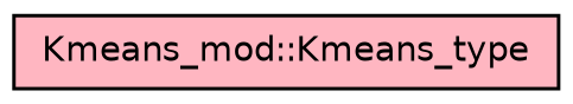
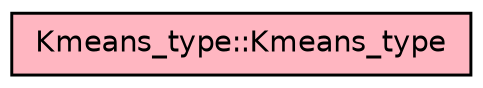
  digraph {
    rankdir=LR
    fontname="DejaVu Sans"
-   n1 [color=black fillcolor=lightpink fontname="DejaVu Sans" fontsize=10 height=0.2 label="Kmeans_mod::Kmeans_type" shape=record style=filled width=0.4]
+   n1 [color=black fillcolor=lightpink fontname="DejaVu Sans" fontsize=10 height=0.2 label="Kmeans_type::Kmeans_type" shape=record style=filled width=0.4]
  }
